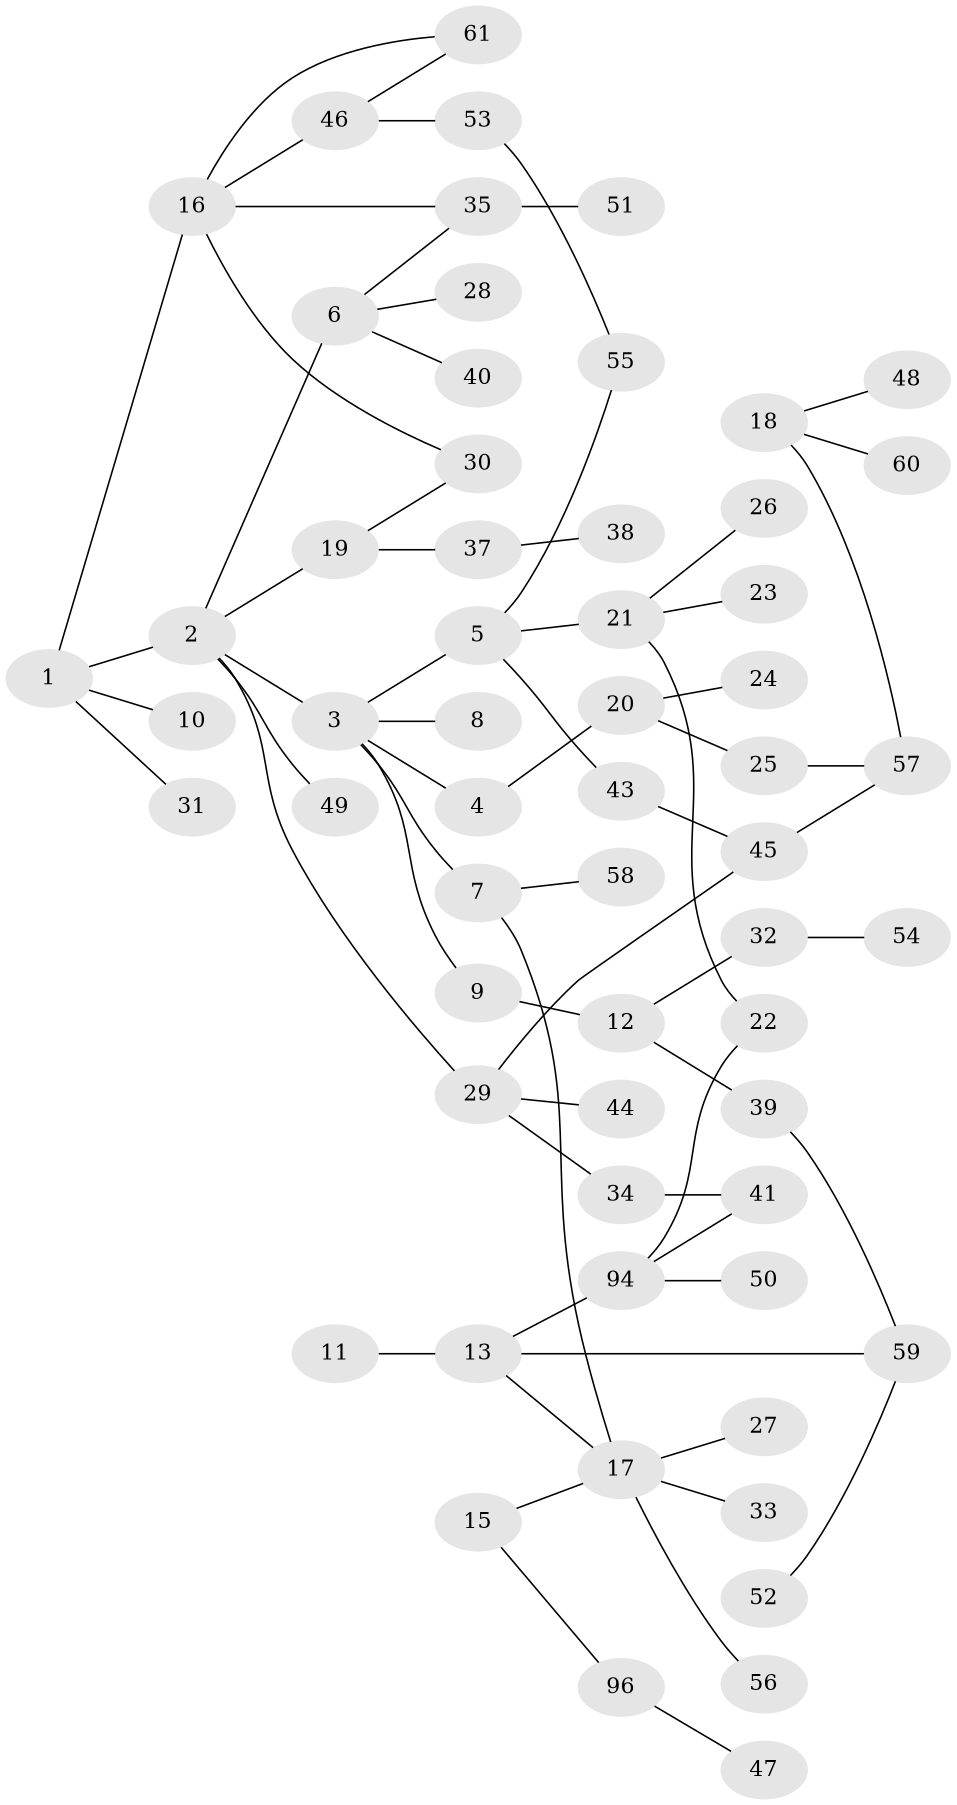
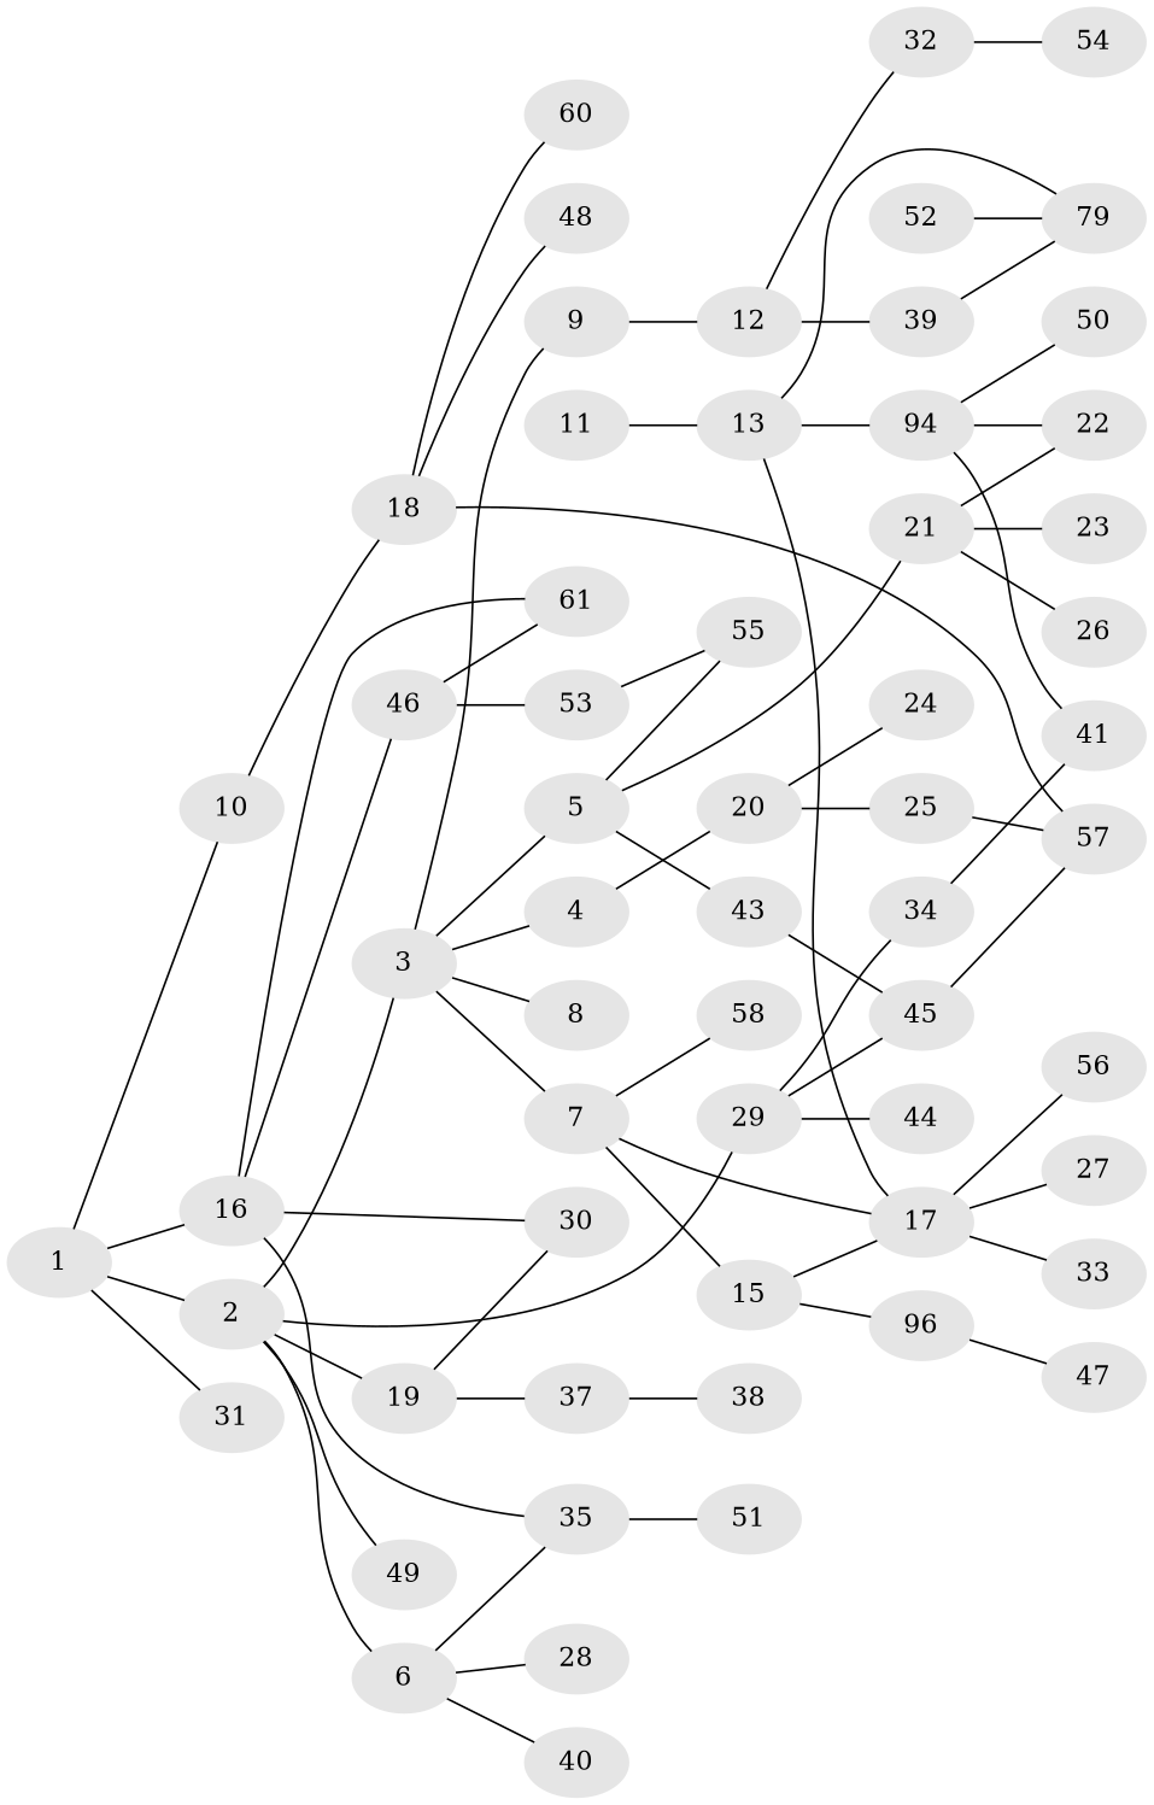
  graph {
    rankdir=LR
    node [color=gray90 style=filled]
    1
    2
    10
    16
    31
    3
    6
    19
    29
    49
    18
    35
    30
    46
    61
    4
    5
    7
    8
    9
    28
    40
    37
    34
    44
    45
    20
    21
    43
    55
    15
    17
    58
    12
    24
    25
    22
    23
    26
    51
    n41 [label=96]
    27
    33
    56
    32
    39
    11
    13
    48
    57
    60
    n52 [label=94]
-   59
+   59 [label=79]
    54
    41
    50
    47
    53
    38
    52
    1 -- 2
    1 -- 10
    1 -- 16
    1 -- 31
    2 -- 3
    2 -- 6
    2 -- 19
    2 -- 29
    2 -- 49
+   10 -- 18
    16 -- 35
    16 -- 30
    16 -- 46
    16 -- 61
    3 -- 4
    3 -- 5
    3 -- 7
    3 -- 8
    3 -- 9
    6 -- 35
    6 -- 28
    6 -- 40
    19 -- 30
    19 -- 37
    29 -- 34
    29 -- 44
    29 -- 45
    18 -- 48
    18 -- 57
    18 -- 60
    35 -- 51
    46 -- 61
    46 -- 53
    4 -- 20
    5 -- 21
    5 -- 43
    5 -- 55
+   7 -- 15
    7 -- 17
    7 -- 58
    9 -- 12
    37 -- 38
    34 -- 41
    45 -- 57
    20 -- 24
    20 -- 25
    21 -- 22
    21 -- 23
    21 -- 26
    43 -- 45
    15 -- 17
    15 -- n41
    17 -- 27
    17 -- 33
    17 -- 56
    12 -- 32
    12 -- 39
    25 -- 57
    n41 -- 47
    32 -- 54
    39 -- 59
    11 -- 13
    13 -- 17
    13 -- n52
    13 -- 59
    n52 -- 22
    n52 -- 41
    n52 -- 50
    53 -- 55
    52 -- 59
  }
